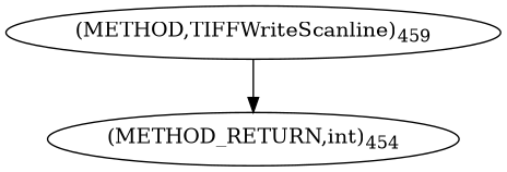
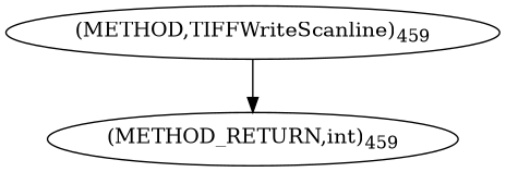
  digraph {
    n1 [label=<(METHOD,TIFFWriteScanline)<SUB>459</SUB>>]
-   n2 [label=<(METHOD_RETURN,int)<SUB>454</SUB>>]
+   n2 [label=<(METHOD_RETURN,int)<SUB>459</SUB>>]
    n1 -> n2
  }
